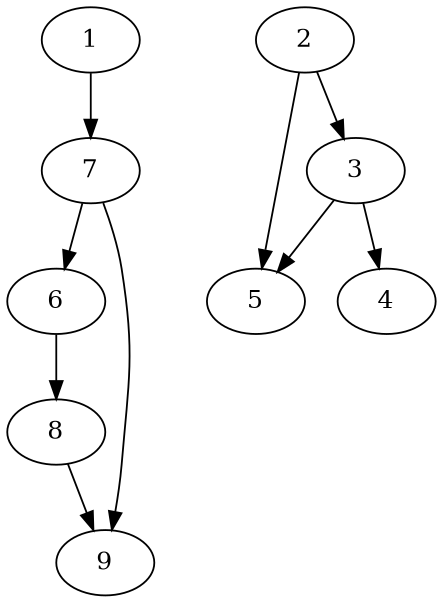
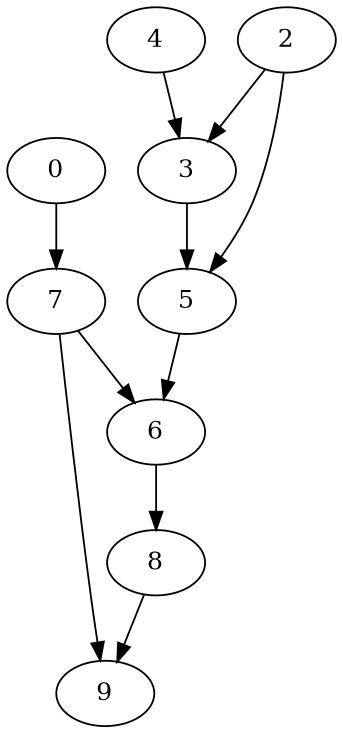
  digraph {
-   0 [label=1]
+   0
    7
    6
    9
    2
    3
    5
    4
    8
    0 -> 7
    7 -> 6
    7 -> 9
    6 -> 8
    2 -> 3
    2 -> 5
    3 -> 5
-   3 -> 4
+   4 -> 3
+   5 -> 6
    8 -> 9
  }
